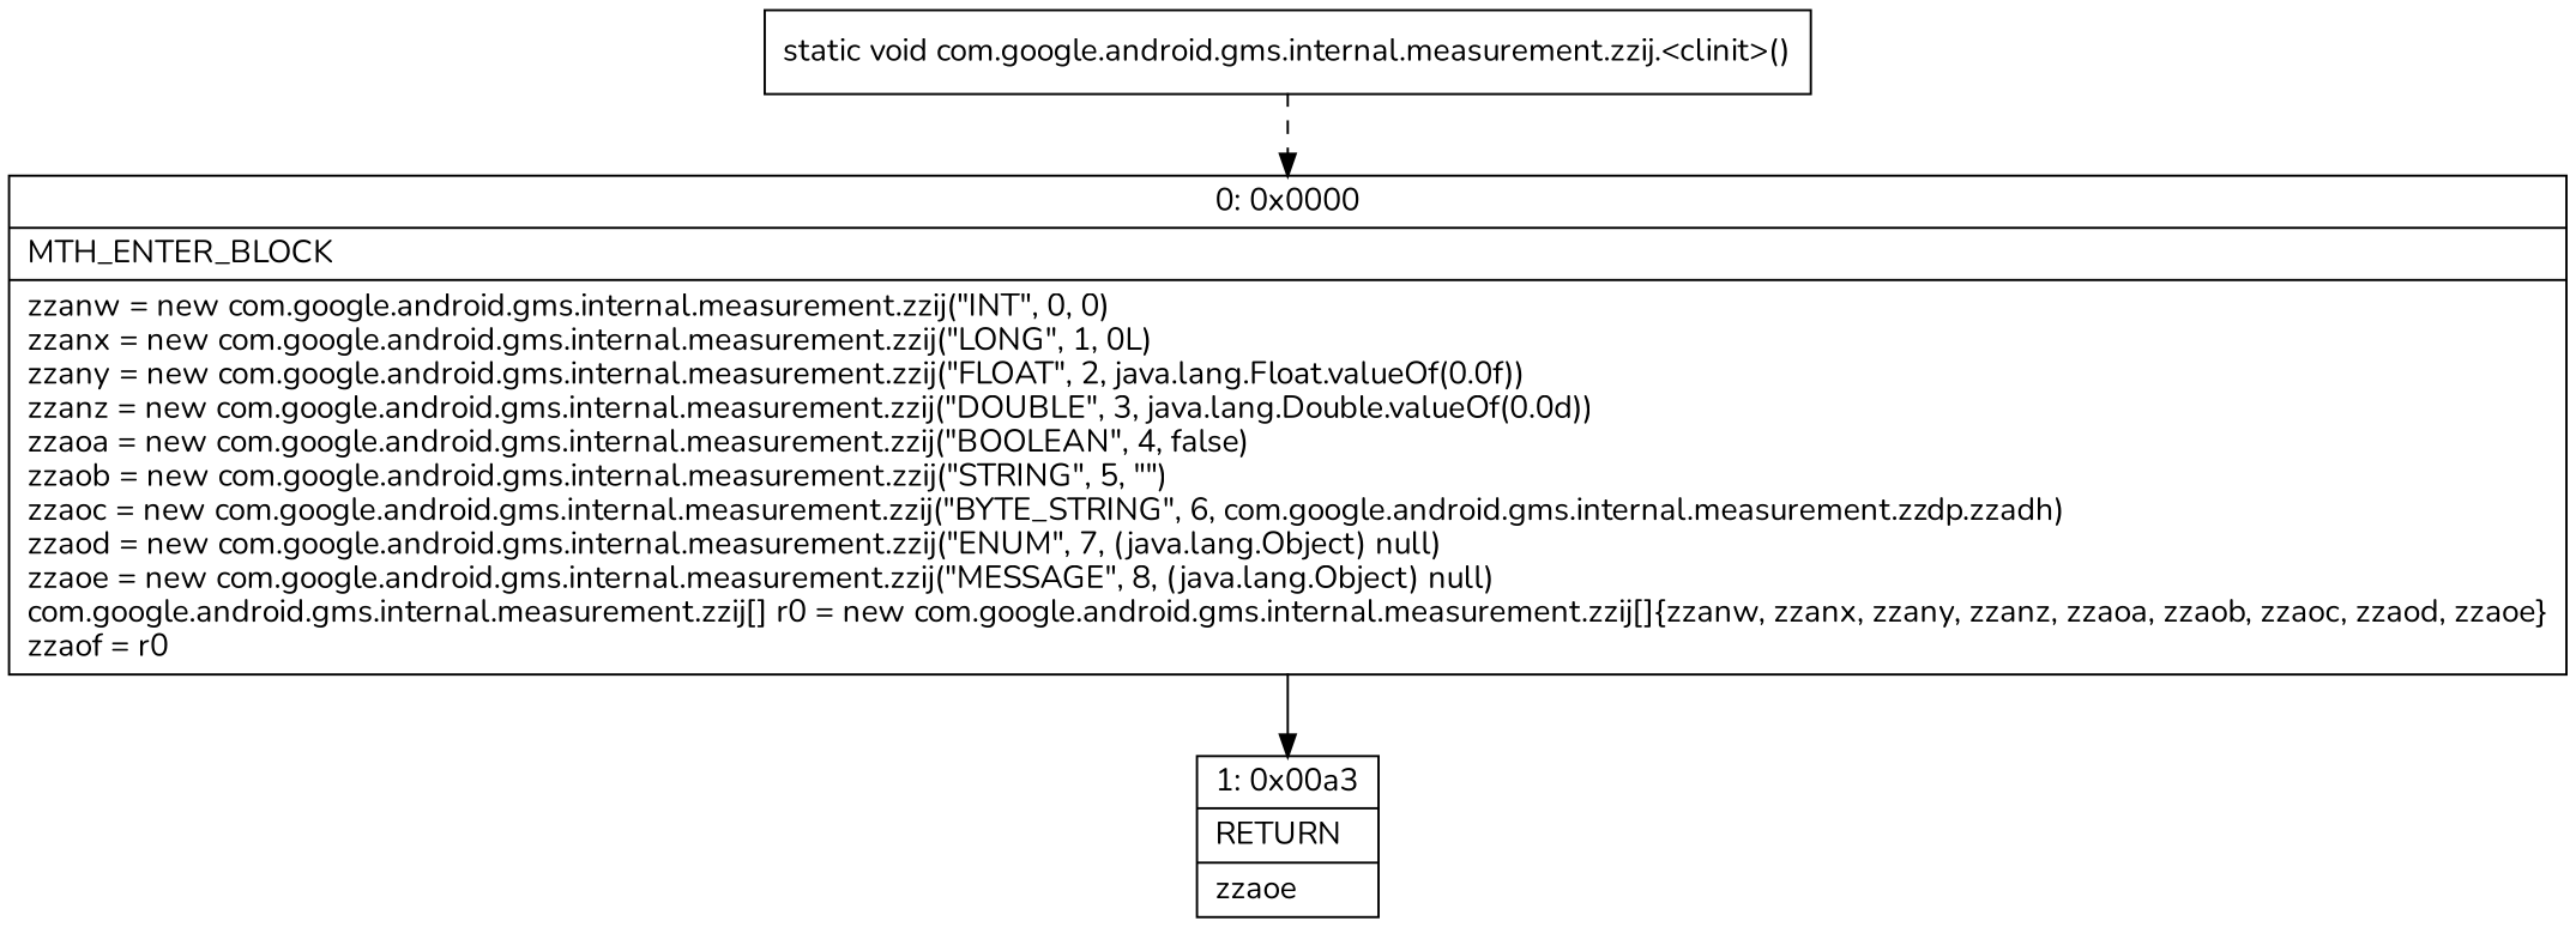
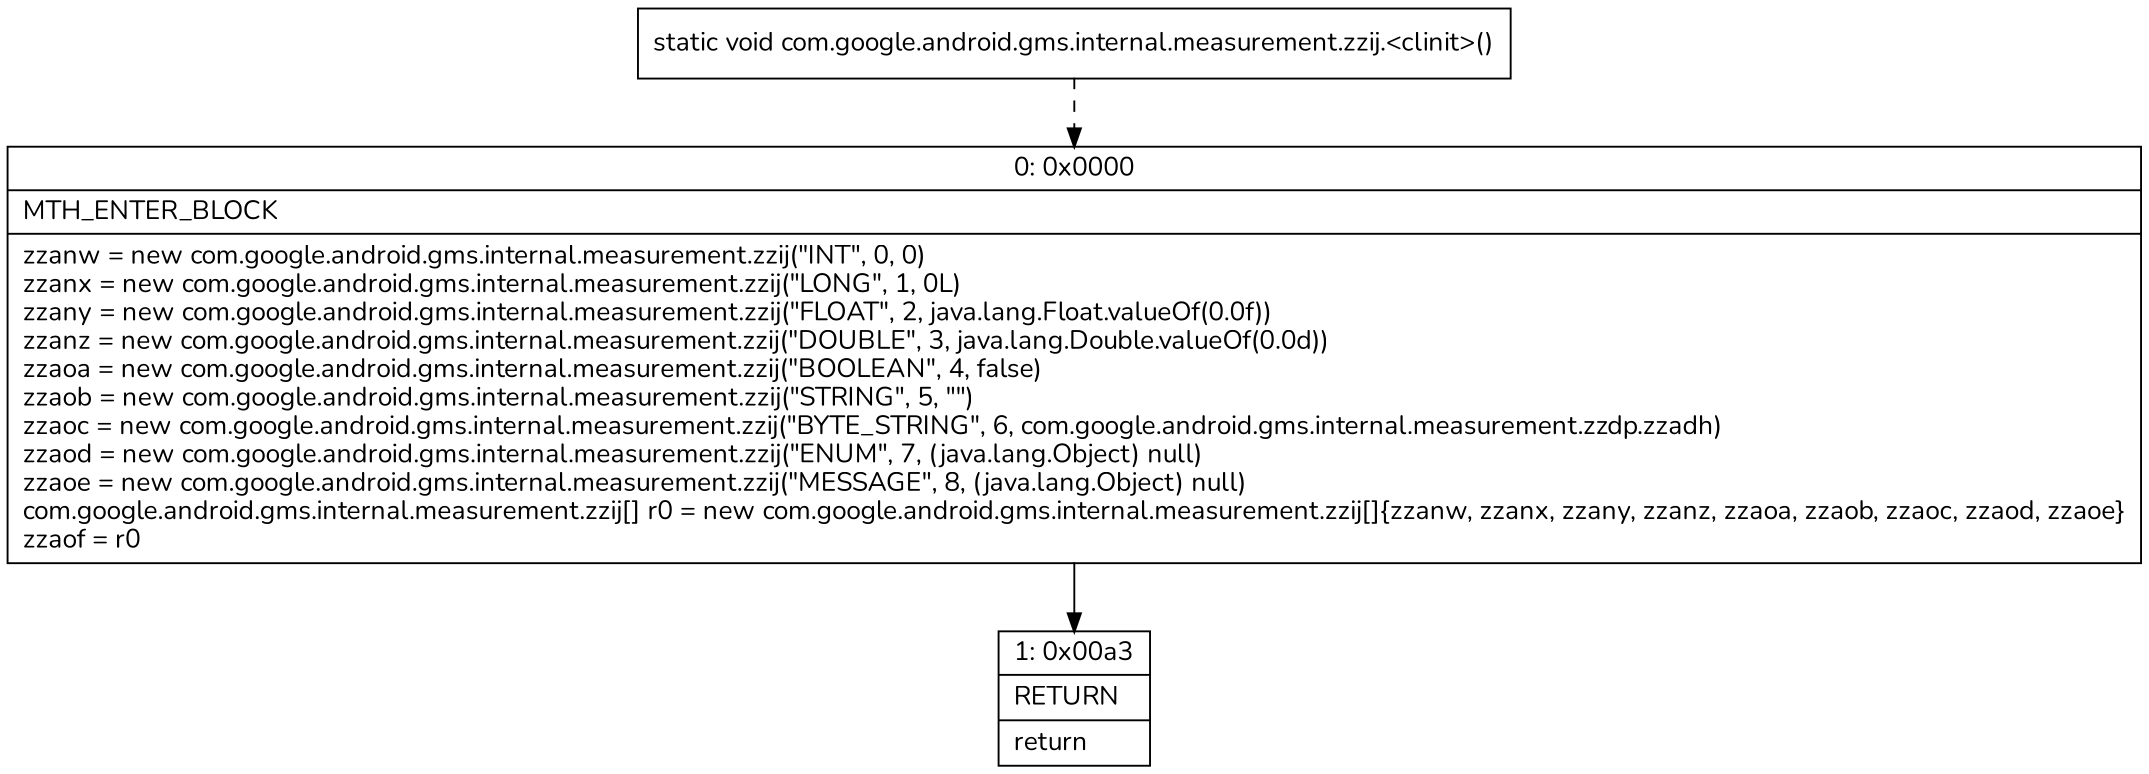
  digraph {
    fontname=Nunito
    node [shape=record fontname=Nunito]
    edge [fontname=Nunito]
    n1 [label="{0\:\ 0x0000|MTH_ENTER_BLOCK\l|zzanw = new com.google.android.gms.internal.measurement.zzij(\"INT\", 0, 0)\lzzanx = new com.google.android.gms.internal.measurement.zzij(\"LONG\", 1, 0L)\lzzany = new com.google.android.gms.internal.measurement.zzij(\"FLOAT\", 2, java.lang.Float.valueOf(0.0f))\lzzanz = new com.google.android.gms.internal.measurement.zzij(\"DOUBLE\", 3, java.lang.Double.valueOf(0.0d))\lzzaoa = new com.google.android.gms.internal.measurement.zzij(\"BOOLEAN\", 4, false)\lzzaob = new com.google.android.gms.internal.measurement.zzij(\"STRING\", 5, \"\")\lzzaoc = new com.google.android.gms.internal.measurement.zzij(\"BYTE_STRING\", 6, com.google.android.gms.internal.measurement.zzdp.zzadh)\lzzaod = new com.google.android.gms.internal.measurement.zzij(\"ENUM\", 7, (java.lang.Object) null)\lzzaoe = new com.google.android.gms.internal.measurement.zzij(\"MESSAGE\", 8, (java.lang.Object) null)\lcom.google.android.gms.internal.measurement.zzij[] r0 = new com.google.android.gms.internal.measurement.zzij[]\{zzanw, zzanx, zzany, zzanz, zzaoa, zzaob, zzaoc, zzaod, zzaoe\}\lzzaof = r0\l}"]
-   n2 [label="{1\:\ 0x00a3|RETURN\l|zzaoe\l}"]
+   n2 [label="{1\:\ 0x00a3|RETURN\l|return\l}"]
    n3 [label="{static void com.google.android.gms.internal.measurement.zzij.\<clinit\>() }"]
    n1 -> n2 [style=solid]
    n3 -> n1 [style=dashed]
  }
